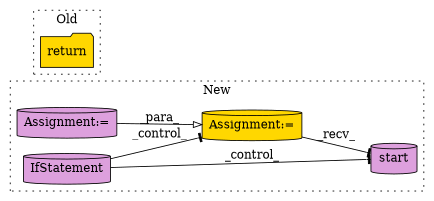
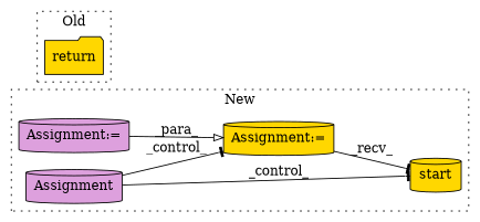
  digraph {
    rankdir=LR
    node [a=7 fillcolor=plum l=7 shape=cylinder style=filled]
    edge [arrowhead=tee]
-   n1 [a=32 label=start s=3211]
+   n1 [a=32 fillcolor=gold label=start s=3211]
    n2 [fillcolor=gold l=1 label="Assignment:=" s=3124]
    n3 [l=9 label="Assignment:=" s=2762]
-   n4 [a=25 l="4,2" label=IfStatement s="2777,2836"]
+   n4 [a=25 l="4,2" label=Assignment s="2777,2836"]
    n5 [a=41 fillcolor=gold label=return s=9602 shape=folder]
    subgraph cluster_1 {
      label=New
      style=dotted
      n1
      n2
      n3
      n4
    }
    subgraph cluster_2 {
      label=Old
      style=dotted
      n5
    }
    n2 -> n1 [label=_recv_]
    n3 -> n2 [arrowhead=onormal label=_para_]
    n4 -> n1 [label=_control_]
    n4 -> n2 [label=_control_]
  }
